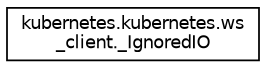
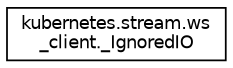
  digraph {
    rankdir=LR
-   n1 [color=black fillcolor=white fontname=Helvetica fontsize=10 height=0.2 label="kubernetes.kubernetes.ws\l_client._IgnoredIO" shape=record style=filled width=0.4]
+   n1 [color=black fillcolor=white fontname=Helvetica fontsize=10 height=0.2 label="kubernetes.stream.ws\l_client._IgnoredIO" shape=record style=filled width=0.4]
  }
